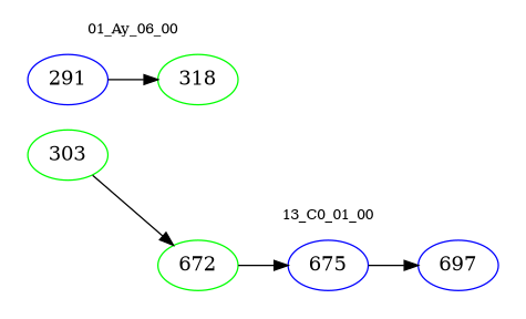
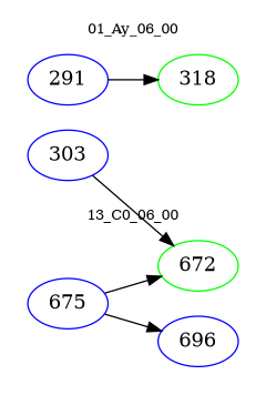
  digraph {
    rankdir=LR
    node [color=green]
    edge [color=black]
-   n1 [label=303]
+   n1 [color=blue label=303]
    n2 [color=blue label=291]
    n3 [label=318]
    n4 [label=672]
    n5 [color=blue label=675]
-   n6 [color=blue label=697]
+   n6 [color=blue label=696]
    subgraph cluster_1 {
      color=white
      fontsize=10
      label="01_Ay_06_00"
      n1
      n2
      n3
    }
    subgraph cluster_2 {
      color=white
      fontsize=10
-     label="13_C0_01_00"
+     label="13_C0_06_00"
      n4
      n5
      n6
    }
    n1 -> n4
    n2 -> n3
-   n4 -> n5
+   n5 -> n4
    n5 -> n6
  }
